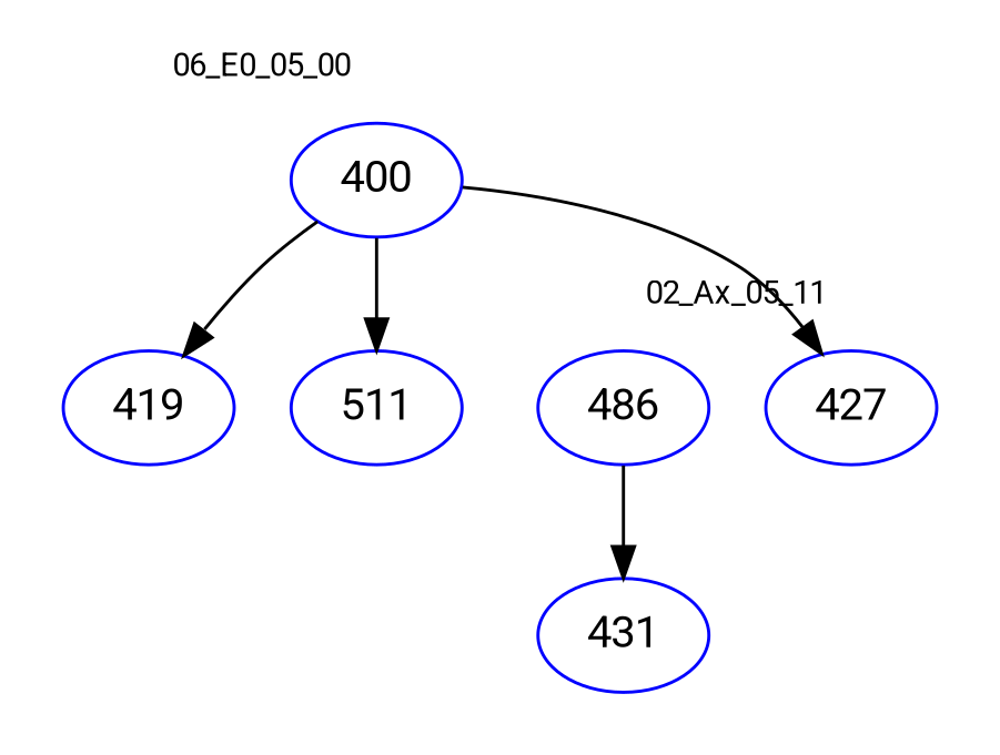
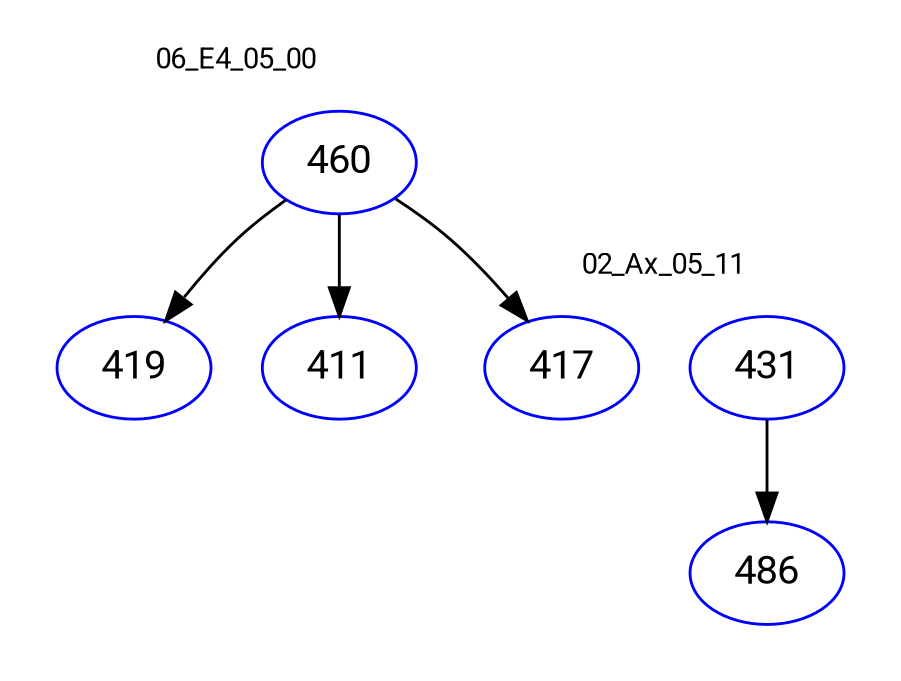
  digraph {
    fontname=Roboto
    node [color=blue fontname=Roboto]
    edge [color=black fontname=Roboto]
    n1 [label=431]
-   n2 [label=427]
+   n2 [label=417]
    n3 [label=486]
-   n4 [label=400]
+   n4 [label=460]
    n5 [label=419]
-   n6 [label=511]
+   n6 [label=411]
    subgraph cluster_1 {
      color=white
      fontsize=10
      label="02_Ax_05_11"
      n1
      n2
      n3
    }
    subgraph cluster_2 {
      color=white
      fontsize=10
-     label="06_E0_05_00"
+     label="06_E4_05_00"
      n4
      n5
      n6
    }
-   n3 -> n1
+   n1 -> n3
    n4 -> n2
    n4 -> n5
    n4 -> n6
  }
